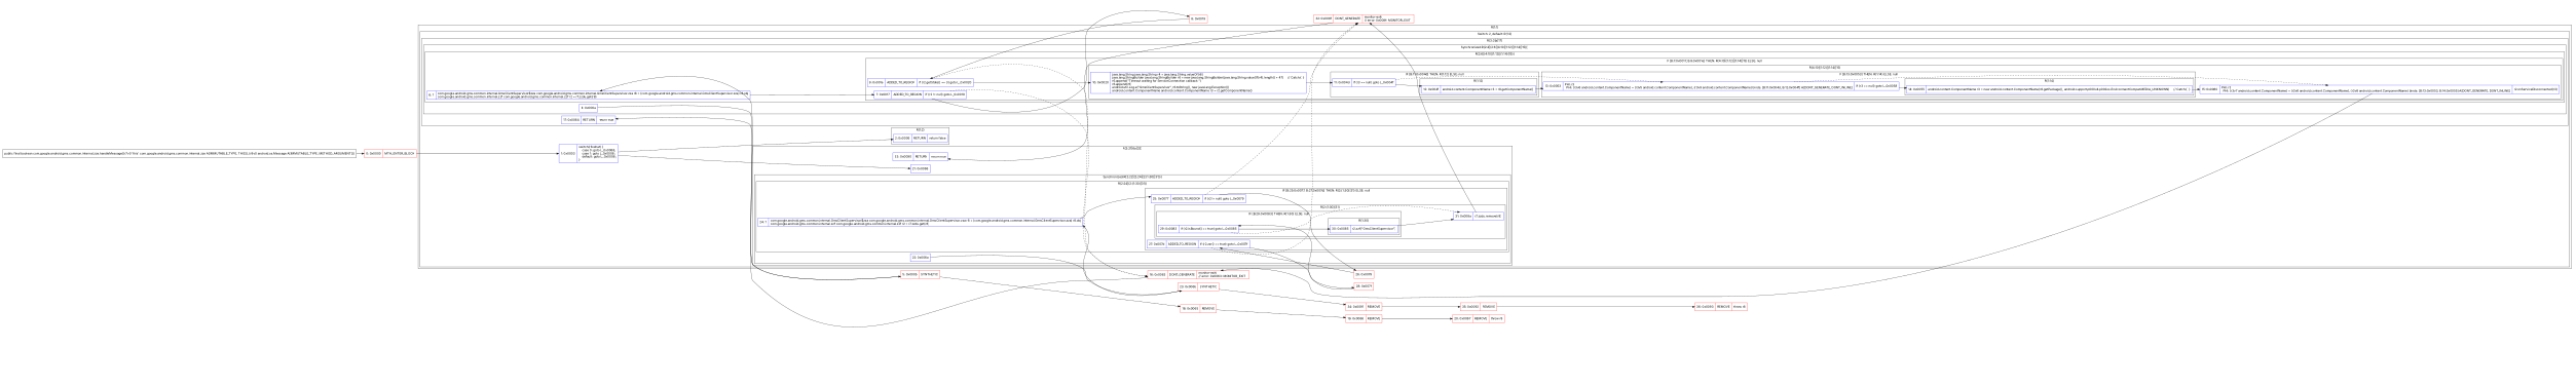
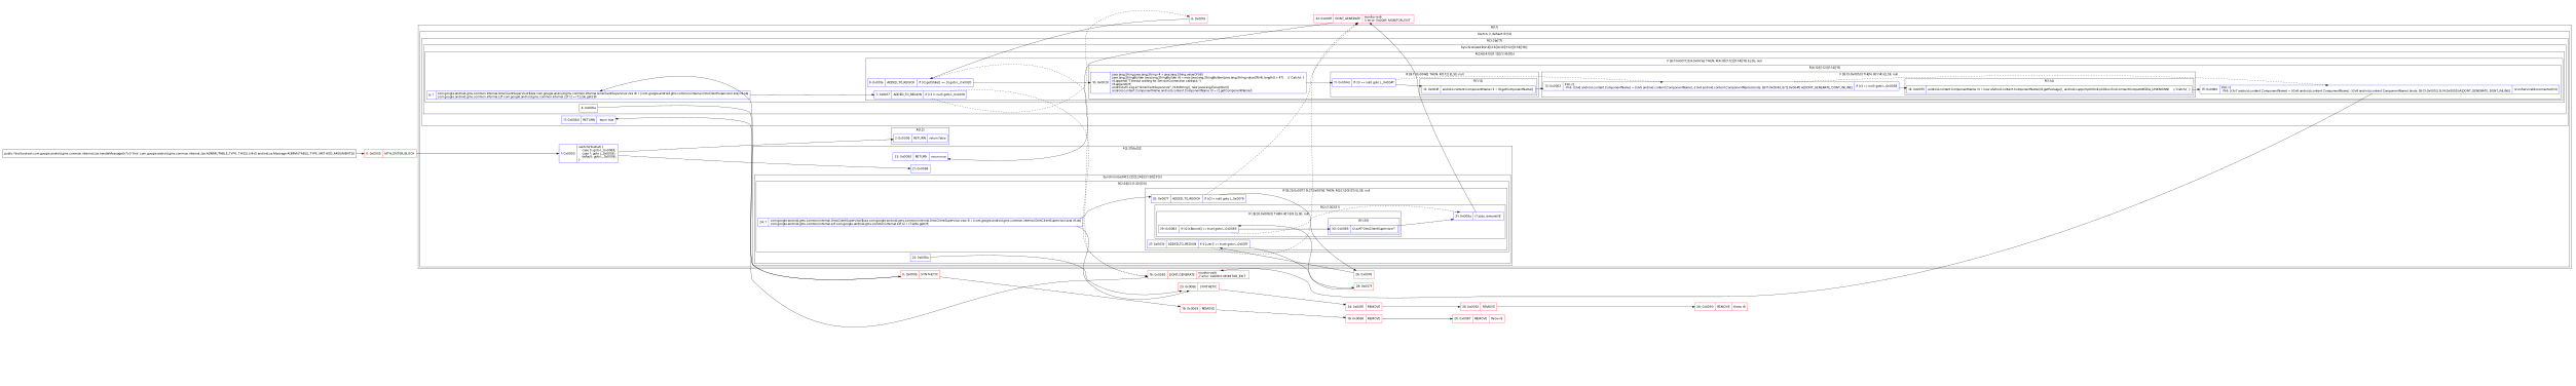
  digraph {
    fontname=Inter
    rankdir=LR
    node [color=blue fontname=Inter shape=record]
    edge [fontname=Inter]
    n1 [label="{30\:\ 0x0085|r2.zzf(\"GmsClientSupervisor\")\l}"]
    n2 [label="{29\:\ 0x0083|if (r2.isBound() == true) goto L_0x0085\l}"]
    n3 [label="{31\:\ 0x008a|r7.zzdu.remove(r8)\l}"]
    n4 [label="{25\:\ 0x0077|ADDED_TO_REGION\l|if (r2 != null) goto L_0x0079\l}"]
    n5 [label="{27\:\ 0x007d|ADDED_TO_REGION\l|if (r2.zzr() == true) goto L_0x007f\l}"]
    n6 [label="{24\:\ ?|com.google.android.gms.common.internal.GmsClientSupervisor$zza com.google.android.gms.common.internal.GmsClientSupervisor.zza r8 = (com.google.android.gms.common.internal.GmsClientSupervisor.zza) r8.obj\lcom.google.android.gms.common.internal.zzf com.google.android.gms.common.internal.zzf r2 = r7.zzdu.get(r8)\l}"]
    n7 [label="{22\:\ 0x006a}"]
    n8 [label="{21\:\ 0x0068}"]
    n9 [label="{33\:\ 0x0090|RETURN\l|return true\l}"]
    n10 [label="{12\:\ 0x004f|android.content.ComponentName r3 = r8.getComponentName()\l}"]
    n11 [label="{11\:\ 0x004d|if (r3 == null) goto L_0x004f\l}"]
    n12 [label="{14\:\ 0x0055|android.content.ComponentName r3 = new android.content.ComponentName(r8.getPackage(), android.support.p000v4.p002os.EnvironmentCompat.MEDIA_UNKNOWN)     \/\/ Catch:\{  \}\l}"]
    n13 [label="{13\:\ 0x0053|PHI: r3 \l  PHI: (r3v6 android.content.ComponentName) = (r3v5 android.content.ComponentName), (r3v9 android.content.ComponentName) binds: [B:11:0x004d, B:12:0x004f] A[DONT_GENERATE, DONT_INLINE]\l|if (r3 == null) goto L_0x0058\l}"]
    n14 [label="{10\:\ 0x0020|java.lang.String java.lang.String r4 = java.lang.String.valueOf(r8)\ljava.lang.StringBuilder java.lang.StringBuilder r6 = new java.lang.StringBuilder(java.lang.String.valueOf(r4).length() + 47)     \/\/ Catch:\{  \}\lr6.append(\"Timeout waiting for ServiceConnection callback \")\lr6.append(r6)\landroid.util.Log.e(\"GmsClientSupervisor\", r6.toString(), new java.lang.Exception())\landroid.content.ComponentName android.content.ComponentName r3 = r2.getComponentName()\l}"]
    n15 [label="{15\:\ 0x0060|PHI: r3 \l  PHI: (r3v7 android.content.ComponentName) = (r3v6 android.content.ComponentName), (r3v8 android.content.ComponentName) binds: [B:13:0x0053, B:14:0x0055] A[DONT_GENERATE, DONT_INLINE]\l|r2.onServiceDisconnected(r3)\l}"]
    n16 [label="{7\:\ 0x0017|ADDED_TO_REGION\l|if (r2 != null) goto L_0x0019\l}"]
    n17 [label="{9\:\ 0x001e|ADDED_TO_REGION\l|if (r2.getState() == 3) goto L_0x0020\l}"]
    n18 [label="{6\:\ ?|com.google.android.gms.common.internal.GmsClientSupervisor$zza com.google.android.gms.common.internal.GmsClientSupervisor.zza r8 = (com.google.android.gms.common.internal.GmsClientSupervisor.zza) r8.obj\lcom.google.android.gms.common.internal.zzf com.google.android.gms.common.internal.zzf r2 = r7.zzdu.get(r8)\l}"]
    n19 [label="{4\:\ 0x000a}"]
    n20 [label="{17\:\ 0x0064|RETURN\l|return true\l}"]
    n21 [label="{2\:\ 0x0006|RETURN\l|return false\l}"]
    n22 [label="{1\:\ 0x0003|switch(r8.what) \{\l    case 0: goto L_0x0068;\l    case 1: goto L_0x0008;\l    default: goto L_0x0006;\l\}\l}"]
    n23 [color=red label="{32\:\ 0x008f|DONT_GENERATE\l|monitor\-exit(\l\/\/ error: 0x008f: MONITOR_EXIT  \l}"]
    n24 [color=red label="{26\:\ 0x0079}"]
    n25 [color=red label="{28\:\ 0x007f}"]
    n26 [color=red label="{23\:\ 0x006b|SYNTHETIC\l}"]
    n27 [color=red label="{16\:\ 0x0063|DONT_GENERATE\l|monitor\-exit(\l\/\/ error: 0x0063: MONITOR_EXIT  \l}"]
    n28 [color=red label="{8\:\ 0x0019}"]
    n29 [color=red label="{5\:\ 0x000b|SYNTHETIC\l}"]
    n30 [color=red label="{34\:\ 0x0091|REMOVE\l}"]
    n31 [color=red label="{18\:\ 0x0065|REMOVE\l}"]
    n32 [color=red label="{0\:\ 0x0000|MTH_ENTER_BLOCK\l}"]
    n33 [color=red label="{19\:\ 0x0066|REMOVE\l}"]
    n34 [color=red label="{20\:\ 0x0067|REMOVE\l|throw r8\l}"]
    n35 [color=red label="{35\:\ 0x0092|REMOVE\l}"]
    n36 [color=red label="{36\:\ 0x0093|REMOVE\l|throw r8\l}"]
    n37 [label="{public final boolean com.google.android.gms.common.internal.zze.handleMessage((r7v0 'this' com.google.android.gms.common.internal.zze A[IMMUTABLE_TYPE, THIS]), (r8v0 android.os.Message A[IMMUTABLE_TYPE, METHOD_ARGUMENT])) }" color=""]
    subgraph cluster_1 {
      label="R(1:1)"
      subgraph cluster_2 {
        label="Switch: 2, default: R(1:2)"
        n22
        subgraph cluster_3 {
          label="R(3:21|6a|33)"
          n8
          n9
          subgraph cluster_4 {
            label="Synchronized:R(2:22|(2:24|(2:(1:30)|31)))"
            n7
            subgraph cluster_5 {
              label="R(2:24|(2:(1:30)|31))"
              n6
              subgraph cluster_6 {
                label="IF [B:25:0x0077, B:27:0x007d] THEN: R(2:(1:30)|31) ELSE: null"
                n4
                n5
                subgraph cluster_7 {
                  label="R(2:(1:30)|31)"
                  n3
                  subgraph cluster_8 {
                    label="IF [B:29:0x0083] THEN: R(1:30) ELSE: null"
                    n2
                    subgraph cluster_9 {
                      label="R(1:30)"
                      n1
                    }
                  }
                }
              }
            }
          }
        }
        subgraph cluster_10 {
          label="R(3:3|a|17)"
          n20
          subgraph cluster_11 {
            label="Synchronized:R(2:4|(2:6|(4:10|(1:12)|(1:14)|15)))"
            n19
            subgraph cluster_12 {
              label="R(2:6|(4:10|(1:12)|(1:14)|15))"
              n18
              subgraph cluster_13 {
                label="IF [B:7:0x0017, B:9:0x001e] THEN: R(4:10|(1:12)|(1:14)|15) ELSE: null"
                n16
                n17
                subgraph cluster_14 {
                  label="R(4:10|(1:12)|(1:14)|15)"
                  n14
                  n15
                  subgraph cluster_15 {
                    label="IF [B:11:0x004d] THEN: R(1:12) ELSE: null"
                    n11
                    subgraph cluster_16 {
                      label="R(1:12)"
                      n10
                    }
                  }
                  subgraph cluster_17 {
                    label="IF [B:13:0x0053] THEN: R(1:14) ELSE: null"
                    n13
                    subgraph cluster_18 {
                      label="R(1:14)"
                      n12
                    }
                  }
                }
              }
            }
          }
        }
        subgraph cluster_19 {
          label="R(1:2)"
          n21
        }
      }
    }
    n1 -> n3
    n2 -> n1
    n2 -> n3 [style=dashed]
    n3 -> n23
    n4 -> n23 [style=dashed]
    n4 -> n24
    n5 -> n23 [style=dashed]
    n5 -> n25
    n6 -> n4
    n7 -> n26
    n10 -> n13
    n11 -> n10
    n11 -> n13 [style=dashed]
    n12 -> n15
    n13 -> n12
    n13 -> n15 [style=dashed]
    n14 -> n11
    n15 -> n27
    n16 -> n27 [style=dashed]
-   n16 -> n28
+   n16 -> n28 [style=dashed]
    n17 -> n14
    n17 -> n27 [style=dashed]
    n18 -> n16
    n19 -> n29
    n22 -> n8
    n22 -> n21
    n23 -> n9
    n24 -> n5
    n25 -> n2
-   n26 -> n6
+   n6 -> n26
    n26 -> n30
    n27 -> n20
    n28 -> n17
    n29 -> n18
    n29 -> n31
    n30 -> n35
    n31 -> n33
    n32 -> n22
    n33 -> n34
    n35 -> n36
    n37 -> n32
  }
